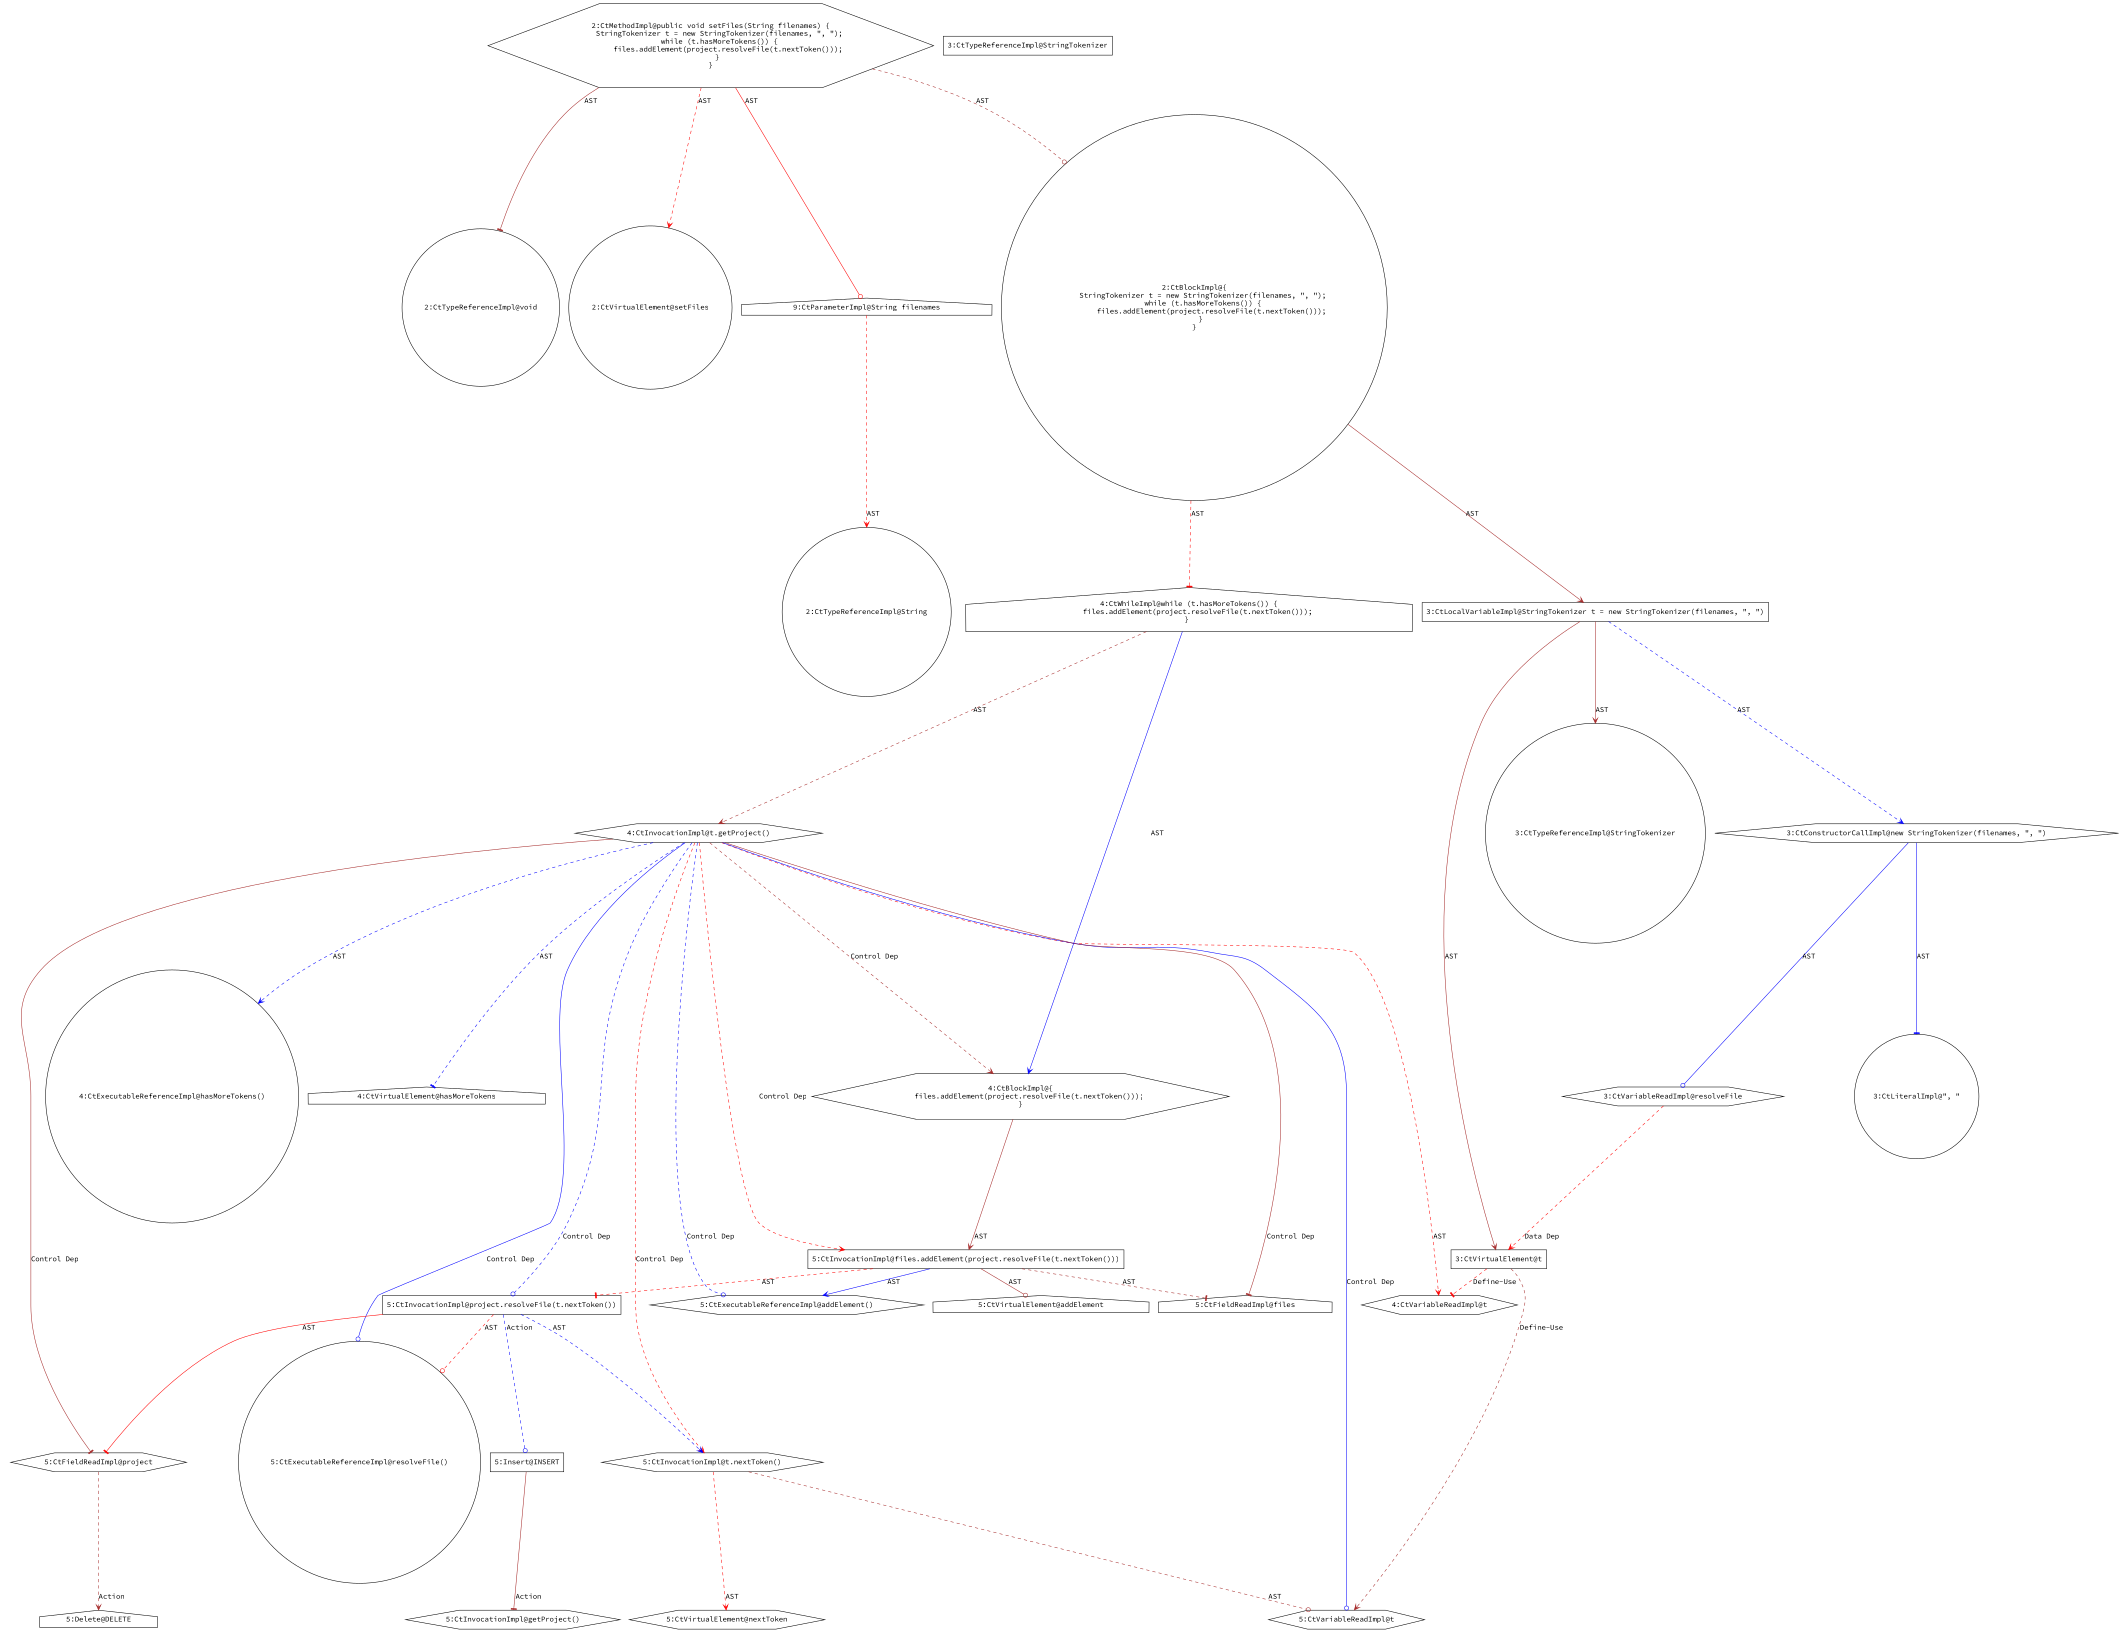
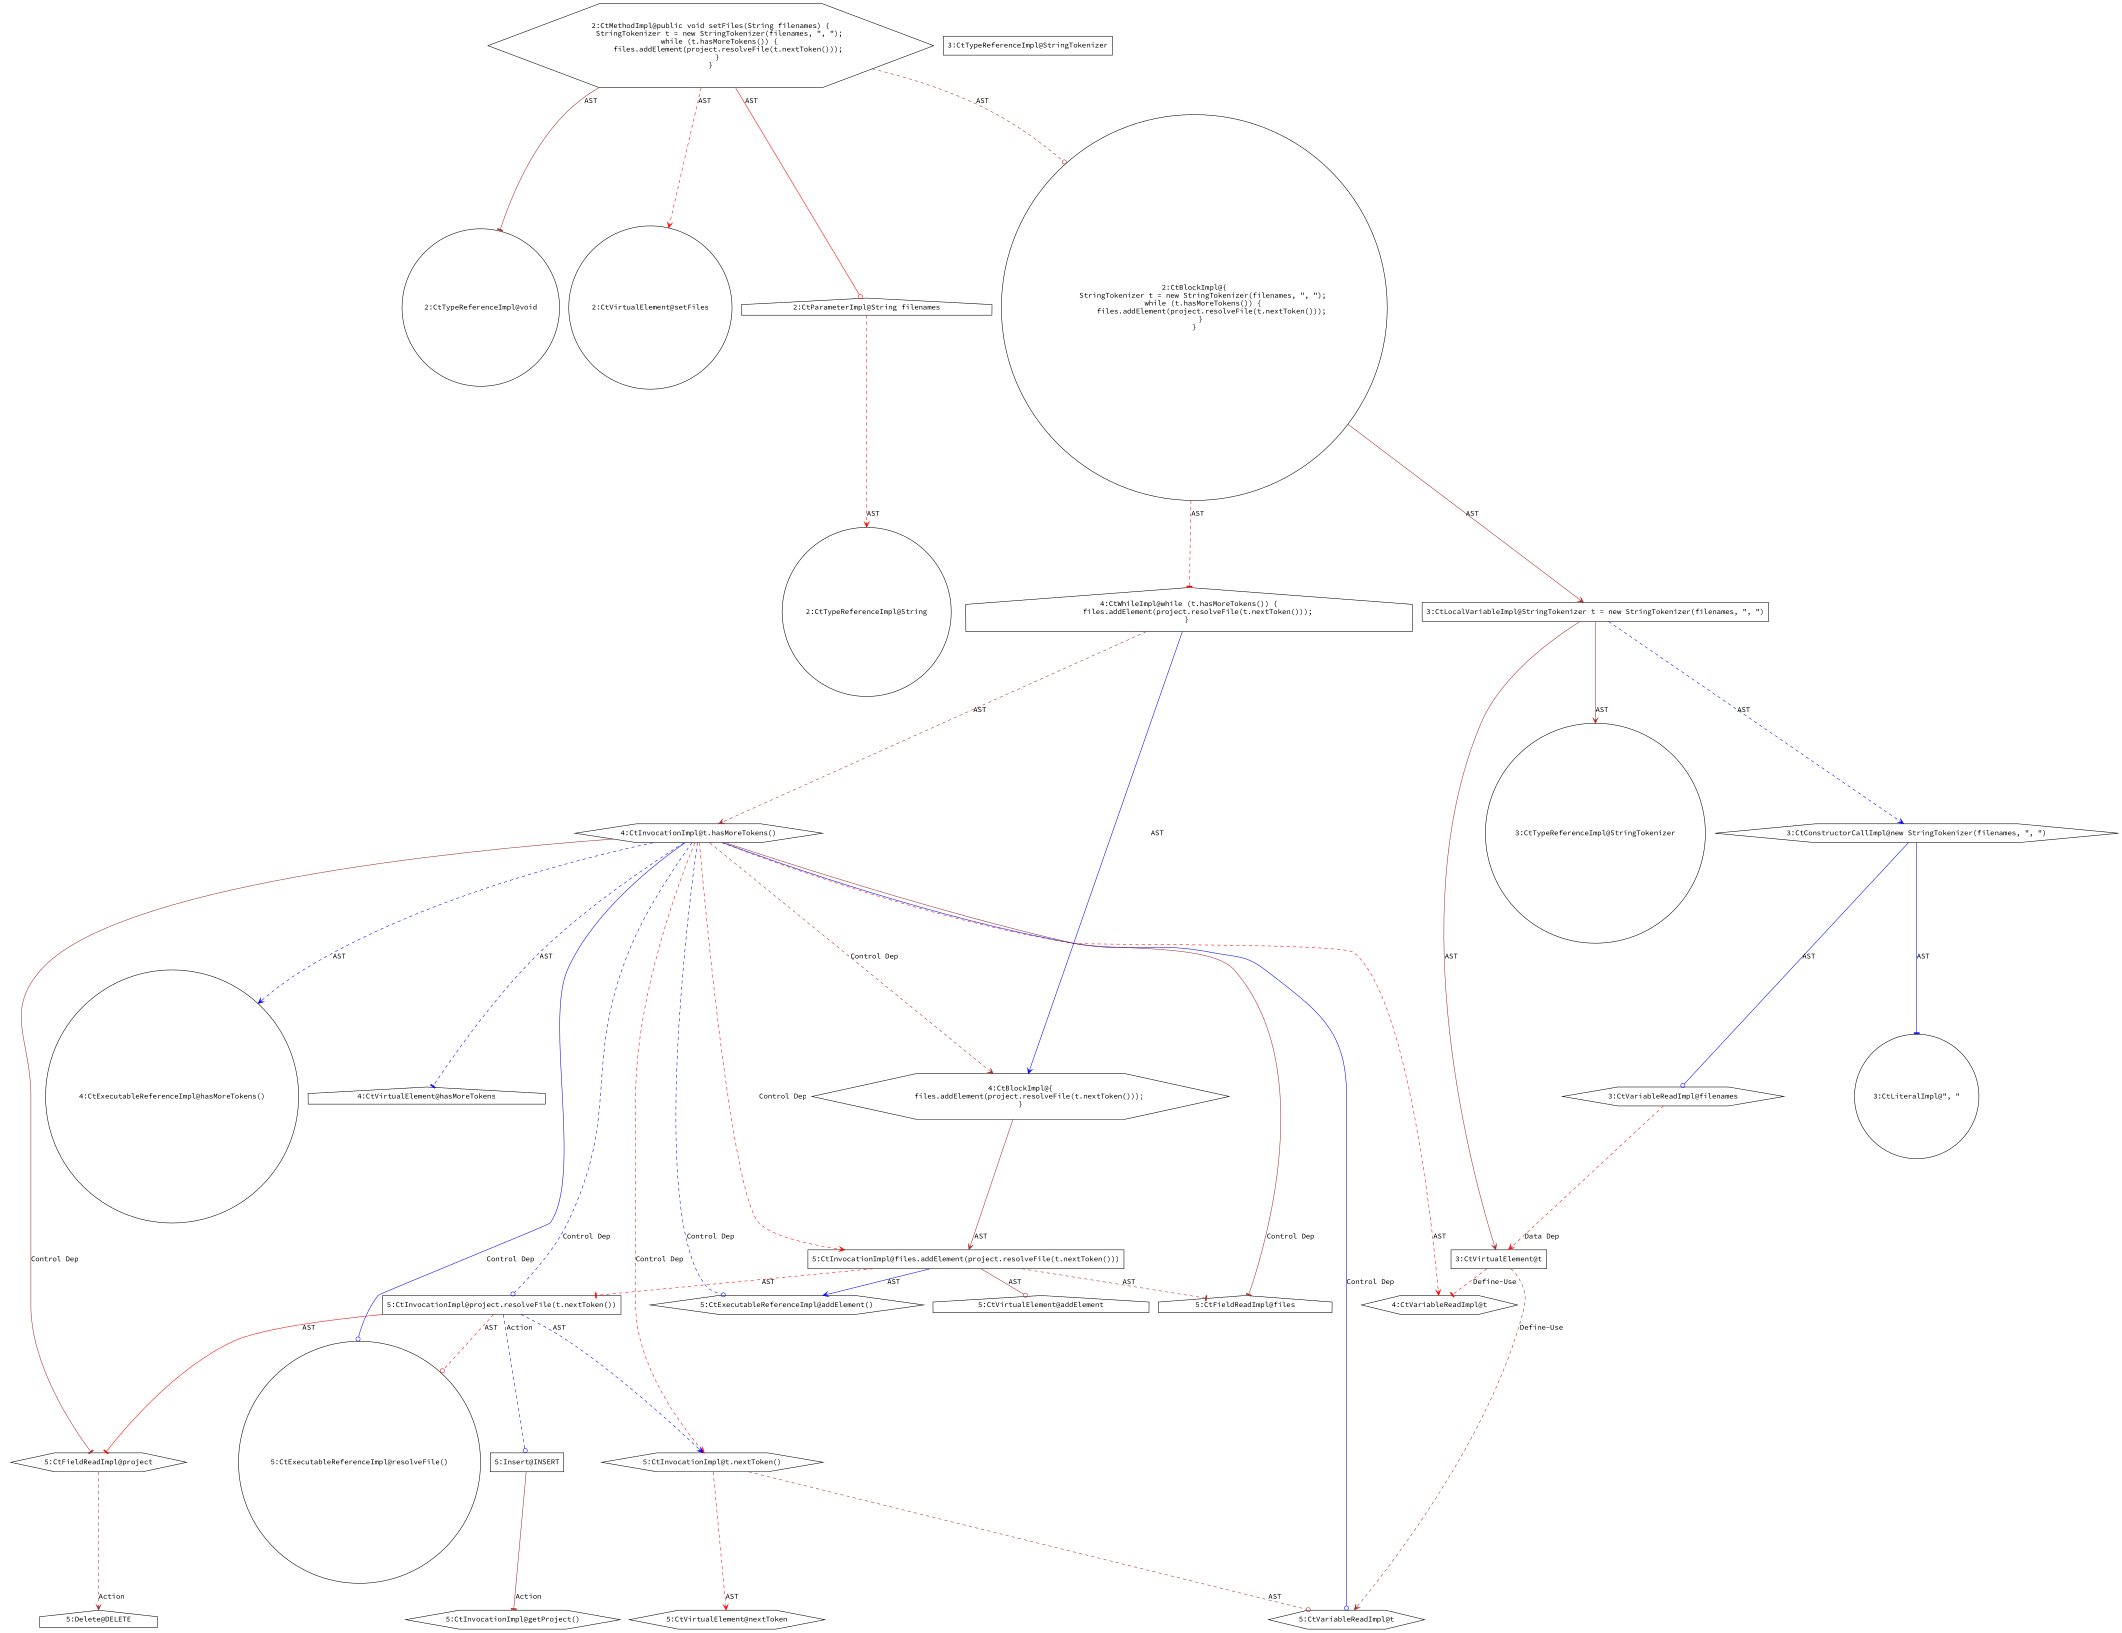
  digraph {
    fontname="Source Code Pro"
    node [fontname="Source Code Pro" shape=hexagon]
    edge [arrowhead=vee color=brown fontname="Source Code Pro" style=dashed]
    n1 [label="2:CtTypeReferenceImpl@void" shape=circle]
    n2 [label="2:CtVirtualElement@setFiles" shape=circle]
-   n3 [label="9:CtParameterImpl@String filenames" shape=house]
+   n3 [label="2:CtParameterImpl@String filenames" shape=house]
    n4 [label="2:CtTypeReferenceImpl@String" shape=circle]
    n5 [label="3:CtTypeReferenceImpl@StringTokenizer" shape=circle]
    n6 [label="3:CtTypeReferenceImpl@StringTokenizer" shape=box]
-   n7 [label="3:CtVariableReadImpl@resolveFile"]
+   n7 [label="3:CtVariableReadImpl@filenames"]
    n8 [label="3:CtVirtualElement@t" shape=box]
    n9 [label="4:CtVariableReadImpl@t"]
    n10 [label="5:CtVariableReadImpl@t"]
    n11 [label="3:CtLiteralImpl@\", \"" shape=circle]
    n12 [label="3:CtConstructorCallImpl@new StringTokenizer(filenames, \", \")"]
    n13 [label="3:CtLocalVariableImpl@StringTokenizer t = new StringTokenizer(filenames, \", \")" shape=box]
    n14 [label="4:CtExecutableReferenceImpl@hasMoreTokens()" shape=circle]
    n15 [label="4:CtVirtualElement@hasMoreTokens" shape=house]
-   n16 [label="4:CtInvocationImpl@t.getProject()"]
+   n16 [label="4:CtInvocationImpl@t.hasMoreTokens()"]
    n17 [label="5:CtExecutableReferenceImpl@addElement()"]
    n18 [label="5:CtFieldReadImpl@files" shape=house]
    n19 [label="5:CtExecutableReferenceImpl@resolveFile()" shape=circle]
    n20 [label="5:CtFieldReadImpl@project"]
    n21 [label="5:CtInvocationImpl@t.nextToken()"]
    n22 [label="5:CtInvocationImpl@project.resolveFile(t.nextToken())" shape=box]
    n23 [label="5:CtInvocationImpl@files.addElement(project.resolveFile(t.nextToken()))" shape=box]
    n24 [label="4:CtBlockImpl@\{\n    files.addElement(project.resolveFile(t.nextToken()));\n\}"]
    n25 [label="5:Delete@DELETE" shape=house]
    n26 [label="5:CtVirtualElement@nextToken"]
    n27 [label="5:Insert@INSERT" shape=box]
    n28 [label="5:CtVirtualElement@addElement" shape=house]
    n29 [label="5:CtInvocationImpl@getProject()"]
    n30 [label="4:CtWhileImpl@while (t.hasMoreTokens()) \{\n    files.addElement(project.resolveFile(t.nextToken()));\n\} " shape=house]
    n31 [label="2:CtBlockImpl@\{\n    StringTokenizer t = new StringTokenizer(filenames, \", \");\n    while (t.hasMoreTokens()) \{\n        files.addElement(project.resolveFile(t.nextToken()));\n    \} \n\}" shape=circle]
    n32 [label="2:CtMethodImpl@public void setFiles(String filenames) \{\n    StringTokenizer t = new StringTokenizer(filenames, \", \");\n    while (t.hasMoreTokens()) \{\n        files.addElement(project.resolveFile(t.nextToken()));\n    \} \n\}"]
    n3 -> n4 [color=red label=AST]
    n7 -> n8 [color=red label="Data Dep"]
    n8 -> n9 [arrowhead=tee color=red label="Define-Use"]
    n8 -> n10 [label="Define-Use"]
    n12 -> n7 [arrowhead=odot color=blue label=AST style=solid]
    n12 -> n11 [arrowhead=tee color=blue label=AST style=solid]
    n13 -> n5 [label=AST style=solid]
    n13 -> n8 [label=AST style=solid]
    n13 -> n12 [color=blue label=AST]
    n16 -> n9 [color=red label=AST]
    n16 -> n10 [arrowhead=odot color=blue label="Control Dep" style=solid]
    n16 -> n14 [color=blue label=AST]
    n16 -> n15 [arrowhead=tee color=blue label=AST]
    n16 -> n17 [arrowhead=odot color=blue label="Control Dep"]
    n16 -> n18 [arrowhead=tee label="Control Dep" style=solid]
    n16 -> n19 [arrowhead=odot color=blue label="Control Dep" style=solid]
    n16 -> n20 [arrowhead=tee label="Control Dep" style=solid]
    n16 -> n21 [color=red label="Control Dep"]
    n16 -> n22 [arrowhead=odot color=blue label="Control Dep"]
    n16 -> n23 [color=red label="Control Dep"]
    n16 -> n24 [label="Control Dep"]
    n20 -> n25 [label=Action]
    n21 -> n10 [arrowhead=odot label=AST]
    n21 -> n26 [color=red label=AST]
    n22 -> n19 [arrowhead=odot color=red label=AST]
    n22 -> n20 [arrowhead=tee color=red label=AST style=solid]
    n22 -> n21 [color=blue label=AST]
    n22 -> n27 [arrowhead=odot color=blue label=Action]
    n23 -> n17 [color=blue label=AST style=solid]
    n23 -> n18 [arrowhead=tee label=AST]
    n23 -> n22 [arrowhead=tee color=red label=AST]
    n23 -> n28 [arrowhead=odot label=AST style=solid]
    n24 -> n23 [label=AST style=solid]
    n27 -> n29 [arrowhead=tee label=Action style=solid]
    n30 -> n16 [label=AST]
    n30 -> n24 [color=blue label=AST style=solid]
    n31 -> n13 [label=AST style=solid]
    n31 -> n30 [arrowhead=tee color=red label=AST]
    n32 -> n1 [arrowhead=tee label=AST style=solid]
    n32 -> n2 [color=red label=AST]
    n32 -> n3 [arrowhead=odot color=red label=AST style=solid]
    n32 -> n31 [arrowhead=odot label=AST]
  }
